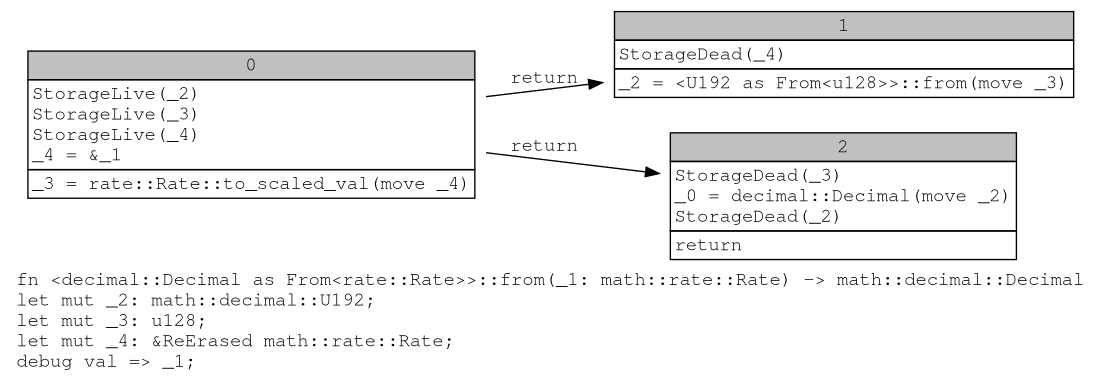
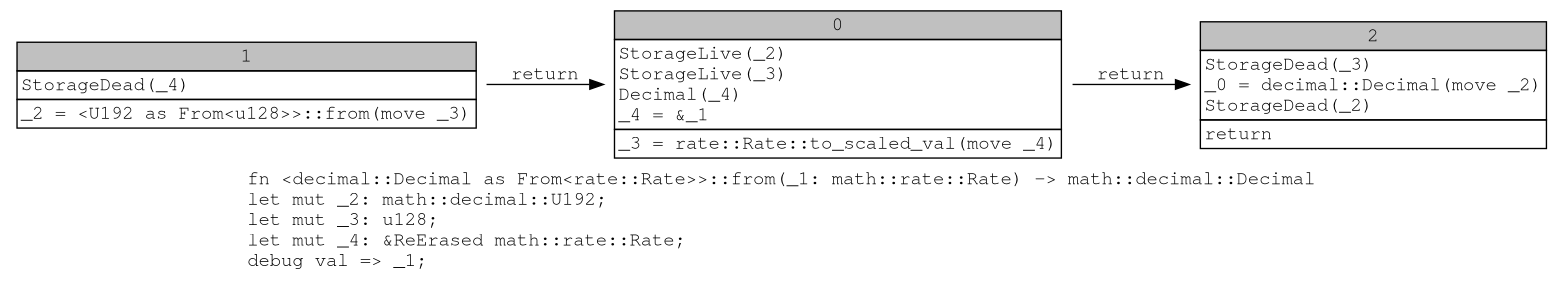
  digraph {
    fontname="Courier, monospace"
    label=<fn &lt;decimal::Decimal as From&lt;rate::Rate&gt;&gt;::from(_1: math::rate::Rate) -&gt; math::decimal::Decimal<br align="left"/>let mut _2: math::decimal::U192;<br align="left"/>let mut _3: u128;<br align="left"/>let mut _4: &amp;ReErased math::rate::Rate;<br align="left"/>debug val =&gt; _1;<br align="left"/>>
    rankdir=LR
    node [fontname="Courier, monospace" shape=none]
    edge [fontname="Courier, monospace"]
-   n1 [label=<<table border="0" cellborder="1" cellspacing="0"><tr><td bgcolor="gray" align="center" colspan="1">0</td></tr><tr><td align="left" balign="left">StorageLive(_2)<br/>StorageLive(_3)<br/>StorageLive(_4)<br/>_4 = &amp;_1<br/></td></tr><tr><td align="left">_3 = rate::Rate::to_scaled_val(move _4)</td></tr></table>>]
+   n1 [label=<<table border="0" cellborder="1" cellspacing="0"><tr><td bgcolor="gray" align="center" colspan="1">0</td></tr><tr><td align="left" balign="left">StorageLive(_2)<br/>StorageLive(_3)<br/>Decimal(_4)<br/>_4 = &amp;_1<br/></td></tr><tr><td align="left">_3 = rate::Rate::to_scaled_val(move _4)</td></tr></table>>]
    n2 [label=<<table border="0" cellborder="1" cellspacing="0"><tr><td bgcolor="gray" align="center" colspan="1">1</td></tr><tr><td align="left" balign="left">StorageDead(_4)<br/></td></tr><tr><td align="left">_2 = &lt;U192 as From&lt;u128&gt;&gt;::from(move _3)</td></tr></table>>]
    n3 [label=<<table border="0" cellborder="1" cellspacing="0"><tr><td bgcolor="gray" align="center" colspan="1">2</td></tr><tr><td align="left" balign="left">StorageDead(_3)<br/>_0 = decimal::Decimal(move _2)<br/>StorageDead(_2)<br/></td></tr><tr><td align="left">return</td></tr></table>>]
-   n1 -> n2 [label=return]
+   n2 -> n1 [label=return]
    n1 -> n3 [label=return]
  }
